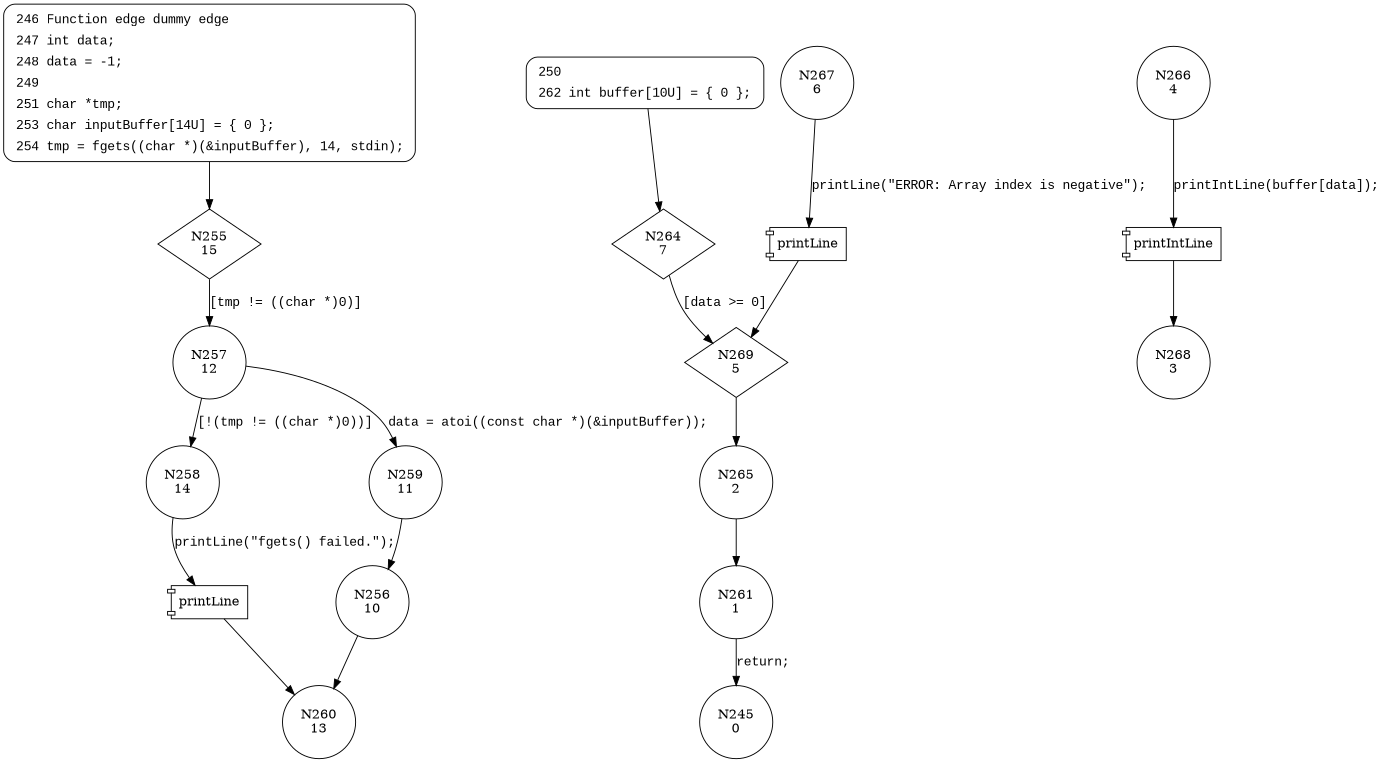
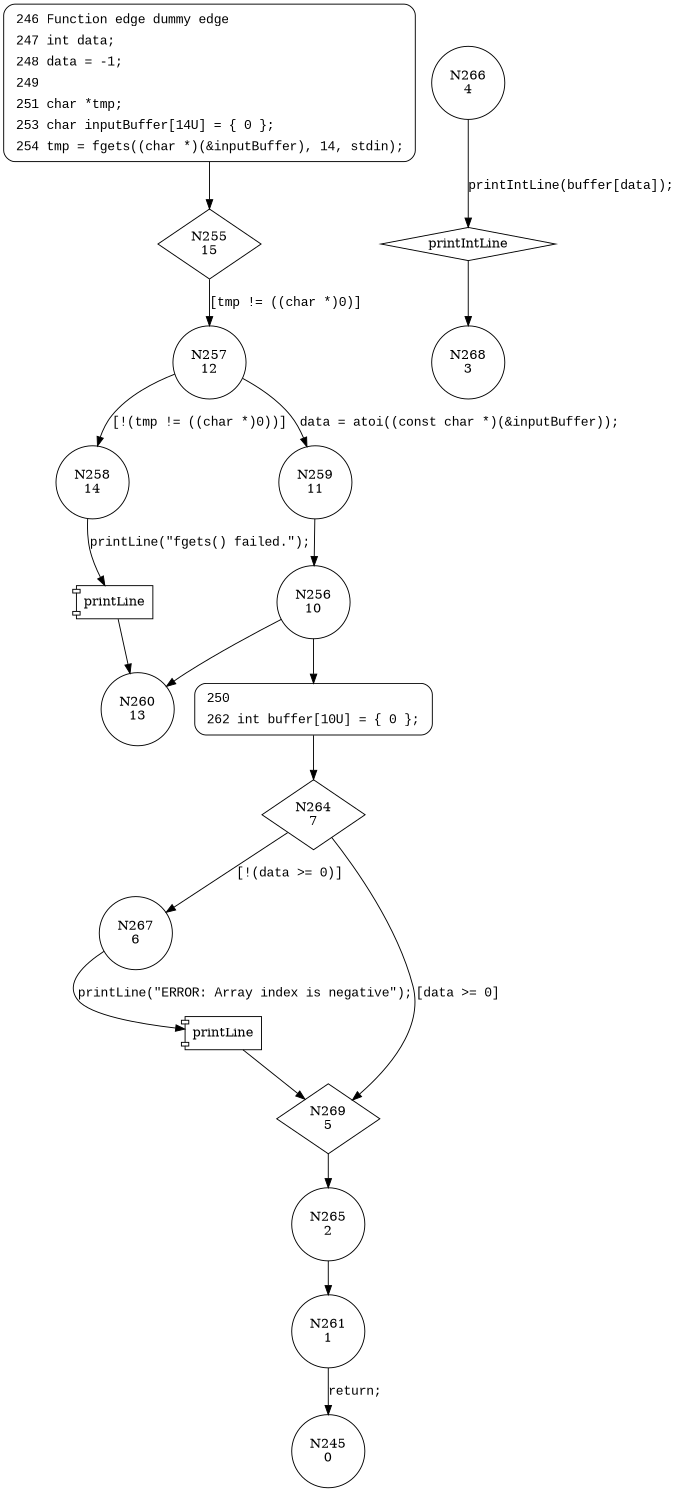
  digraph {
    node [shape=circle]
    edge [fontname="Courier New"]
    n1 [label="N255\n15" shape=diamond]
    n2 [label="N257\n12"]
    n3 [label="N258\n14"]
    n4 [label="N259\n11"]
    n5 [label=printLine shape=component]
    n6 [label="N256\n10"]
    n7 [label="N260\n13"]
    n8 [fillcolor=white fontname="Courier New" label=<<table border="0" cellborder="0" cellpadding="3" bgcolor="white"><tr><td align="right">250</td><td align="left"></td></tr><tr><td align="right">262</td><td align="left">int buffer[10U] = &#123; 0 &#125;;</td></tr></table>> penwidth=1 shape=Mrecord style="filled,bold"]
    n9 [label="N264\n7" shape=diamond]
    n10 [label="N267\n6"]
    n11 [label="N269\n5" shape=diamond]
    n12 [label="N266\n4"]
-   n13 [label=printIntLine shape=component]
+   n13 [label=printIntLine shape=diamond]
    n14 [label=printLine shape=component]
    n15 [label="N268\n3"]
    n16 [label="N265\n2"]
    n17 [label="N261\n1"]
    n18 [label="N245\n0"]
    n19 [fillcolor=white fontname="Courier New" label=<<table border="0" cellborder="0" cellpadding="3" bgcolor="white"><tr><td align="right">246</td><td align="left">Function edge dummy edge</td></tr><tr><td align="right">247</td><td align="left">int data;</td></tr><tr><td align="right">248</td><td align="left">data = -1;</td></tr><tr><td align="right">249</td><td align="left"></td></tr><tr><td align="right">251</td><td align="left">char *tmp;</td></tr><tr><td align="right">253</td><td align="left">char inputBuffer[14U] = &#123; 0 &#125;;</td></tr><tr><td align="right">254</td><td align="left">tmp = fgets((char *)(&amp;inputBuffer), 14, stdin);</td></tr></table>> penwidth=1 shape=Mrecord style="filled,bold"]
    n1 -> n2 [label="[tmp != ((char *)0)]"]
    n2 -> n3 [label="[!(tmp != ((char *)0))]"]
    n2 -> n4 [label="data = atoi((const char *)(&inputBuffer));"]
    n3 -> n5 [label="printLine(\"fgets() failed.\");"]
    n4 -> n6
    n5 -> n7
    n6 -> n7
+   n6 -> n8
    n8 -> n9 [fontname=""]
+   n9 -> n10 [label="[!(data >= 0)]"]
    n9 -> n11 [label="[data >= 0]"]
    n10 -> n14 [label="printLine(\"ERROR: Array index is negative\");"]
    n11 -> n16
    n12 -> n13 [label="printIntLine(buffer[data]);"]
    n13 -> n15
    n14 -> n11
    n16 -> n17
    n17 -> n18 [label="return;"]
    n19 -> n1 [fontname=""]
  }
